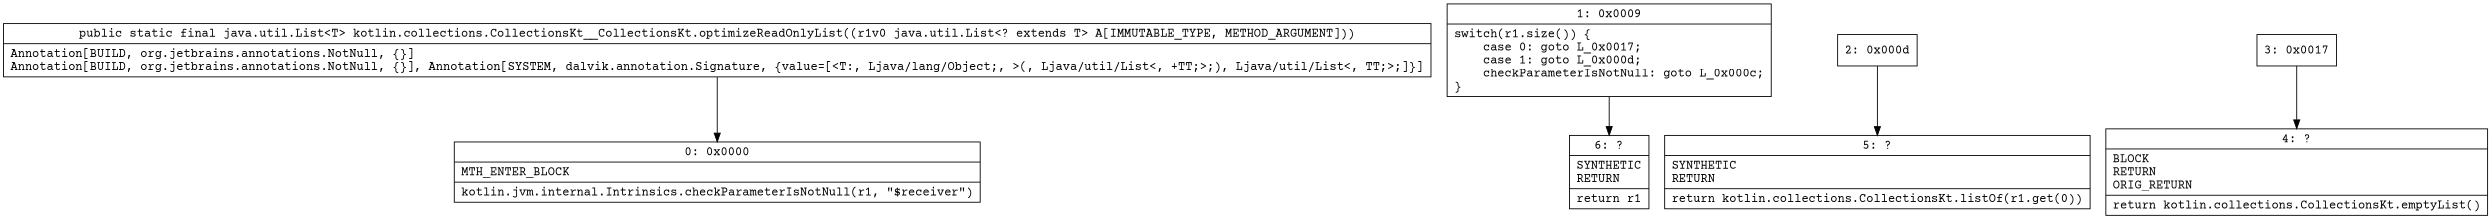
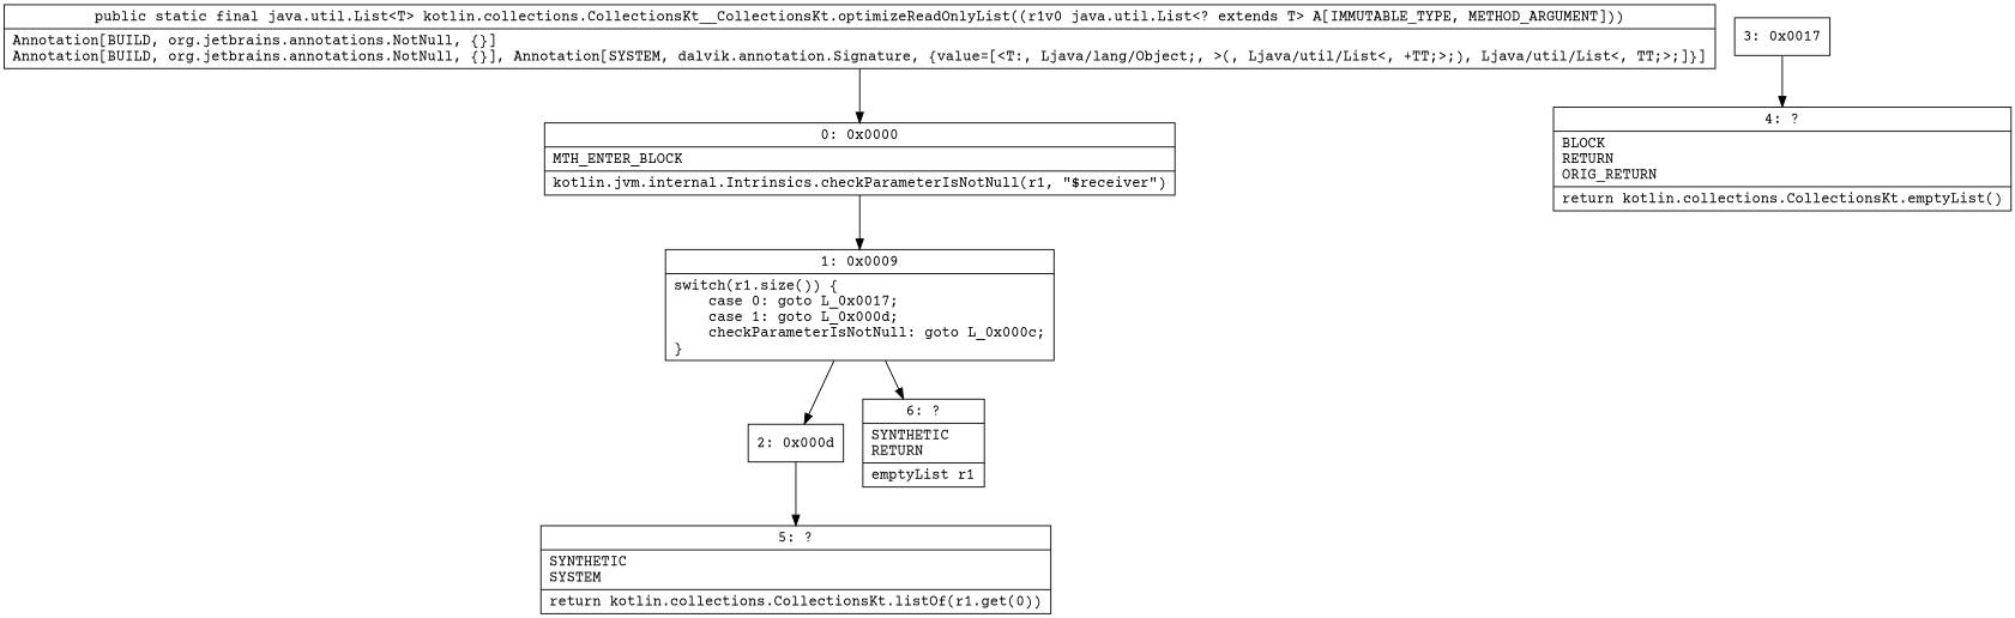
  digraph {
    fontname="Courier Prime"
    node [fontname="Courier Prime" shape=record]
    edge [fontname="Courier Prime"]
    n1 [label="{0\:\ 0x0000|MTH_ENTER_BLOCK\l|kotlin.jvm.internal.Intrinsics.checkParameterIsNotNull(r1, \"$receiver\")\l}"]
    n2 [label="{1\:\ 0x0009|switch(r1.size()) \{\l    case 0: goto L_0x0017;\l    case 1: goto L_0x000d;\l    checkParameterIsNotNull: goto L_0x000c;\l\}\l}"]
    n3 [label="{2\:\ 0x000d}"]
-   n4 [label="{6\:\ ?|SYNTHETIC\lRETURN\l|return r1\l}"]
-   n5 [label="{5\:\ ?|SYNTHETIC\lRETURN\l|return kotlin.collections.CollectionsKt.listOf(r1.get(0))\l}"]
+   n4 [label="{6\:\ ?|SYNTHETIC\lRETURN\l|emptyList r1\l}"]
+   n5 [label="{5\:\ ?|SYNTHETIC\lSYSTEM\l|return kotlin.collections.CollectionsKt.listOf(r1.get(0))\l}"]
    n6 [label="{3\:\ 0x0017}"]
    n7 [label="{4\:\ ?|BLOCK\lRETURN\lORIG_RETURN\l|return kotlin.collections.CollectionsKt.emptyList()\l}"]
    n8 [label="{public static final java.util.List\<T\> kotlin.collections.CollectionsKt__CollectionsKt.optimizeReadOnlyList((r1v0 java.util.List\<? extends T\> A[IMMUTABLE_TYPE, METHOD_ARGUMENT]))  | Annotation[BUILD, org.jetbrains.annotations.NotNull, \{\}]\lAnnotation[BUILD, org.jetbrains.annotations.NotNull, \{\}], Annotation[SYSTEM, dalvik.annotation.Signature, \{value=[\<T:, Ljava\/lang\/Object;, \>(, Ljava\/util\/List\<, +TT;\>;), Ljava\/util\/List\<, TT;\>;]\}]\l}"]
+   n1 -> n2
+   n2 -> n3
    n2 -> n4
    n3 -> n5
    n6 -> n7
    n8 -> n1
  }
